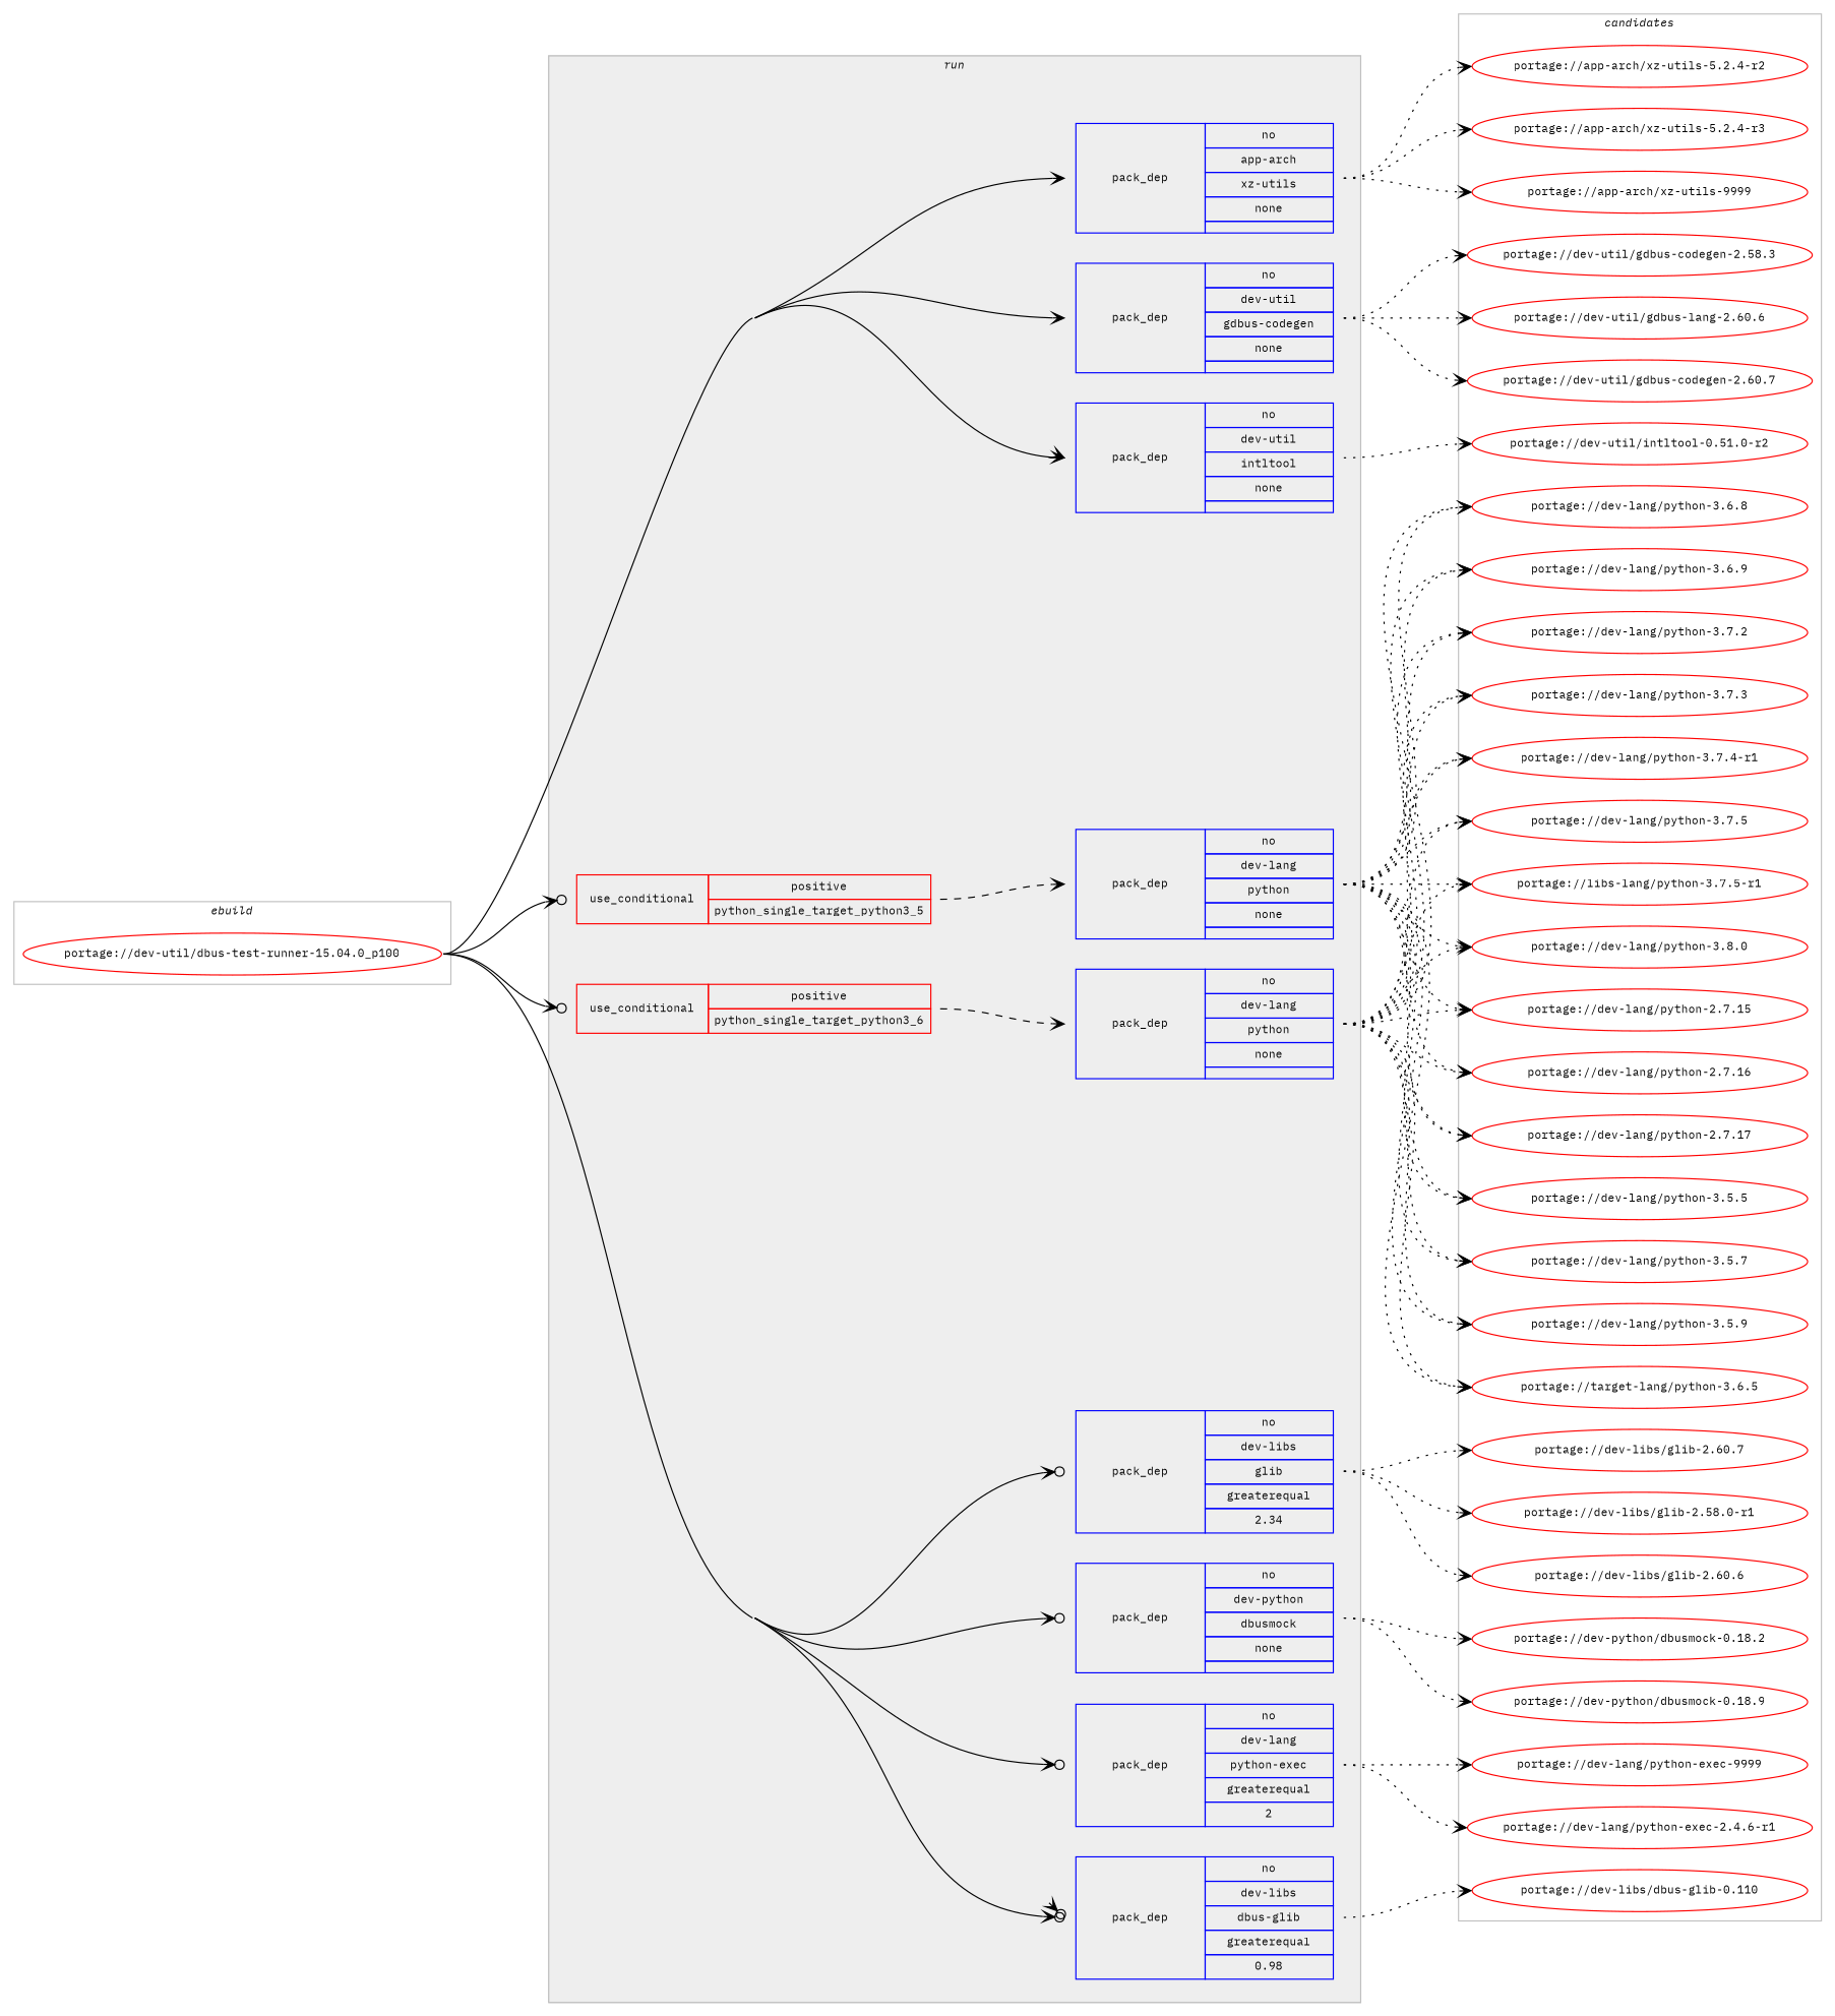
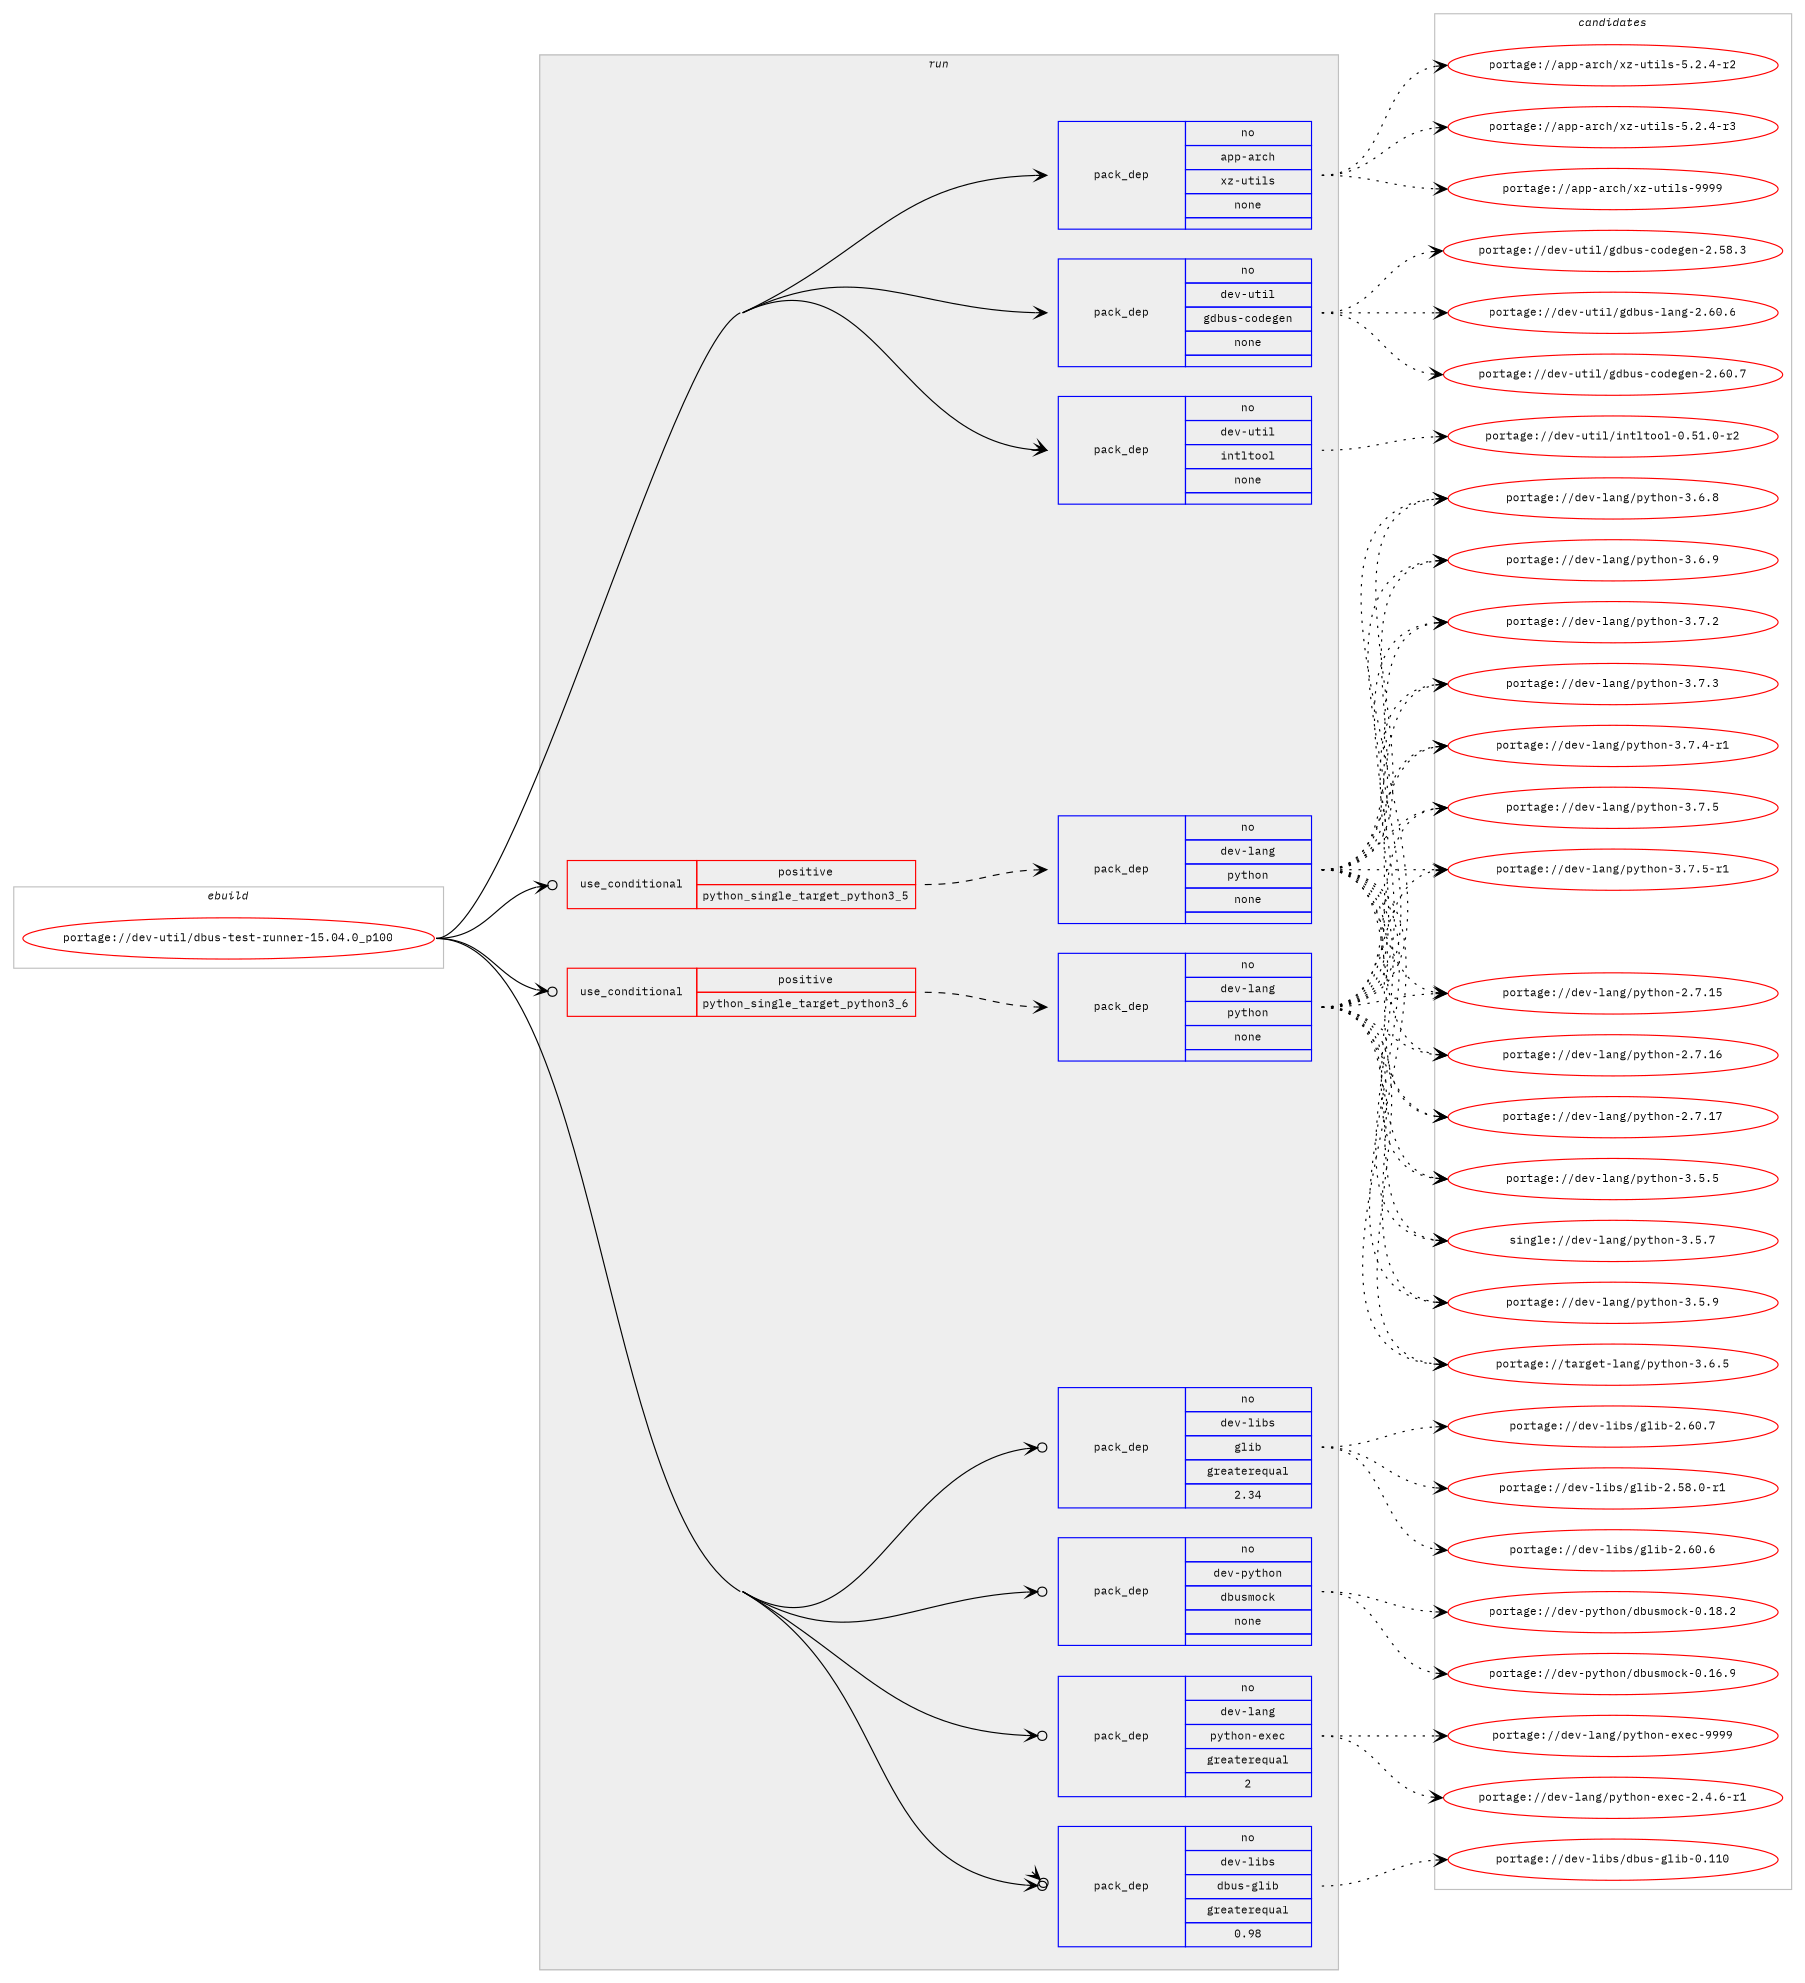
  digraph {
    compound=true
    concentrate=true
    fontname="IBM Plex Mono"
    fontsize=10
    newrank=true
    rankdir=LR
    ranksep=1.5
    node [color=red fontname="IBM Plex Mono" fontsize=10]
    edge [arrowhead=vee fontname="IBM Plex Mono" headport=w style=dotted tailport=e weight=100]
    n1 [label="portage://dev-util/dbus-test-runner-15.04.0_p100" width=4]
    n2 [color=blue label=<<TABLE BORDER="0" CELLBORDER="1" CELLSPACING="0" CELLPADDING="4" WIDTH="220"><TR><TD ROWSPAN="6" CELLPADDING="30">pack_dep</TD></TR><TR><TD WIDTH="110">no</TD></TR><TR><TD>app-arch</TD></TR><TR><TD>xz-utils</TD></TR><TR><TD>none</TD></TR><TR><TD></TD></TR></TABLE>> shape=none]
    n3 [color=blue label=<<TABLE BORDER="0" CELLBORDER="1" CELLSPACING="0" CELLPADDING="4" WIDTH="220"><TR><TD ROWSPAN="6" CELLPADDING="30">pack_dep</TD></TR><TR><TD WIDTH="110">no</TD></TR><TR><TD>dev-util</TD></TR><TR><TD>gdbus-codegen</TD></TR><TR><TD>none</TD></TR><TR><TD></TD></TR></TABLE>> shape=none]
    n4 [color=blue label=<<TABLE BORDER="0" CELLBORDER="1" CELLSPACING="0" CELLPADDING="4" WIDTH="220"><TR><TD ROWSPAN="6" CELLPADDING="30">pack_dep</TD></TR><TR><TD WIDTH="110">no</TD></TR><TR><TD>dev-util</TD></TR><TR><TD>intltool</TD></TR><TR><TD>none</TD></TR><TR><TD></TD></TR></TABLE>> shape=none]
    n5 [color=blue label=<<TABLE BORDER="0" CELLBORDER="1" CELLSPACING="0" CELLPADDING="4" WIDTH="220"><TR><TD ROWSPAN="6" CELLPADDING="30">pack_dep</TD></TR><TR><TD WIDTH="110">no</TD></TR><TR><TD>dev-lang</TD></TR><TR><TD>python</TD></TR><TR><TD>none</TD></TR><TR><TD></TD></TR></TABLE>> shape=none]
    n6 [label=<<TABLE BORDER="0" CELLBORDER="1" CELLSPACING="0" CELLPADDING="4"><TR><TD ROWSPAN="3" CELLPADDING="10">use_conditional</TD></TR><TR><TD>positive</TD></TR><TR><TD>python_single_target_python3_5</TD></TR></TABLE>> shape=none]
    n7 [color=blue label=<<TABLE BORDER="0" CELLBORDER="1" CELLSPACING="0" CELLPADDING="4" WIDTH="220"><TR><TD ROWSPAN="6" CELLPADDING="30">pack_dep</TD></TR><TR><TD WIDTH="110">no</TD></TR><TR><TD>dev-lang</TD></TR><TR><TD>python</TD></TR><TR><TD>none</TD></TR><TR><TD></TD></TR></TABLE>> shape=none]
    n8 [label=<<TABLE BORDER="0" CELLBORDER="1" CELLSPACING="0" CELLPADDING="4"><TR><TD ROWSPAN="3" CELLPADDING="10">use_conditional</TD></TR><TR><TD>positive</TD></TR><TR><TD>python_single_target_python3_6</TD></TR></TABLE>> shape=none]
    n9 [color=blue label=<<TABLE BORDER="0" CELLBORDER="1" CELLSPACING="0" CELLPADDING="4" WIDTH="220"><TR><TD ROWSPAN="6" CELLPADDING="30">pack_dep</TD></TR><TR><TD WIDTH="110">no</TD></TR><TR><TD>dev-lang</TD></TR><TR><TD>python-exec</TD></TR><TR><TD>greaterequal</TD></TR><TR><TD>2</TD></TR></TABLE>> shape=none]
    n10 [color=blue label=<<TABLE BORDER="0" CELLBORDER="1" CELLSPACING="0" CELLPADDING="4" WIDTH="220"><TR><TD ROWSPAN="6" CELLPADDING="30">pack_dep</TD></TR><TR><TD WIDTH="110">no</TD></TR><TR><TD>dev-libs</TD></TR><TR><TD>dbus-glib</TD></TR><TR><TD>greaterequal</TD></TR><TR><TD>0.98</TD></TR></TABLE>> shape=none]
    n11 [color=blue label=<<TABLE BORDER="0" CELLBORDER="1" CELLSPACING="0" CELLPADDING="4" WIDTH="220"><TR><TD ROWSPAN="6" CELLPADDING="30">pack_dep</TD></TR><TR><TD WIDTH="110">no</TD></TR><TR><TD>dev-libs</TD></TR><TR><TD>glib</TD></TR><TR><TD>greaterequal</TD></TR><TR><TD>2.34</TD></TR></TABLE>> shape=none]
    n12 [color=blue label=<<TABLE BORDER="0" CELLBORDER="1" CELLSPACING="0" CELLPADDING="4" WIDTH="220"><TR><TD ROWSPAN="6" CELLPADDING="30">pack_dep</TD></TR><TR><TD WIDTH="110">no</TD></TR><TR><TD>dev-python</TD></TR><TR><TD>dbusmock</TD></TR><TR><TD>none</TD></TR><TR><TD></TD></TR></TABLE>> shape=none]
    n13 [label="portage://app-arch/xz-utils-5.2.4-r2" width=4]
    n14 [label="portage://app-arch/xz-utils-5.2.4-r3" width=4]
    n15 [label="portage://app-arch/xz-utils-9999" width=4]
    n16 [label="portage://dev-util/gdbus-codegen-2.58.3" width=4]
    n17 [label="portage://dev-util/gdbus-lang-2.60.6" width=4]
    n18 [label="portage://dev-util/gdbus-codegen-2.60.7" width=4]
    n19 [label="portage://dev-util/intltool-0.51.0-r2" width=4]
    n20 [label="portage://dev-lang/python-2.7.15" width=4]
    n21 [label="portage://dev-lang/python-2.7.16" width=4]
    n22 [label="portage://dev-lang/python-2.7.17" width=4]
    n23 [label="portage://dev-lang/python-3.5.5" width=4]
-   n24 [label="portage://dev-lang/python-3.5.7" width=4]
+   n24 [label="single://dev-lang/python-3.5.7" width=4]
    n25 [label="portage://dev-lang/python-3.5.9" width=4]
    n26 [label="portage://target-lang/python-3.6.5" width=4]
    n27 [label="portage://dev-lang/python-3.6.8" width=4]
    n28 [label="portage://dev-lang/python-3.6.9" width=4]
    n29 [label="portage://dev-lang/python-3.7.2" width=4]
    n30 [label="portage://dev-lang/python-3.7.3" width=4]
    n31 [label="portage://dev-lang/python-3.7.4-r1" width=4]
    n32 [label="portage://dev-lang/python-3.7.5" width=4]
-   n33 [label="portage://libs-lang/python-3.7.5-r1" width=4]
-   n34 [label="portage://dev-lang/python-3.8.0" width=4]
+   n33 [label="portage://dev-lang/python-3.7.5-r1" width=4]
    n35 [label="portage://dev-lang/python-exec-2.4.6-r1" width=4]
    n36 [label="portage://dev-lang/python-exec-9999" width=4]
    n37 [label="portage://dev-libs/dbus-glib-0.110" width=4]
    n38 [label="portage://dev-libs/glib-2.58.0-r1" width=4]
    n39 [label="portage://dev-libs/glib-2.60.6" width=4]
    n40 [label="portage://dev-libs/glib-2.60.7" width=4]
-   n41 [label="portage://dev-python/dbusmock-0.18.9" width=4]
+   n41 [label="portage://dev-python/dbusmock-0.16.9" width=4]
    n42 [label="portage://dev-python/dbusmock-0.18.2" width=4]
    subgraph cluster_1 {
      color=gray
      label=<<i>ebuild</i>>
      rank=same
      n1
    }
    subgraph cluster_2 {
      color=gray
      label=<<i>dependencies</i>>
      subgraph cluster_3 {
        color=gray
        fillcolor="#eeeeee"
        label=<<i>compile</i>>
        style=filled
        subgraph sub_4 {
          color=gray
          fillcolor="#eeeeee"
          label=<<i>compile</i>>
          style=filled
          n2
        }
        subgraph sub_5 {
          color=gray
          fillcolor="#eeeeee"
          label=<<i>compile</i>>
          style=filled
          n3
        }
        subgraph sub_6 {
          color=gray
          fillcolor="#eeeeee"
          label=<<i>compile</i>>
          style=filled
          n4
        }
      }
      subgraph cluster_7 {
        color=gray
        fillcolor="#eeeeee"
        label=<<i>compile and run</i>>
        style=filled
        subgraph sub_8 {
          color=gray
          fillcolor="#eeeeee"
          label=<<i>compile and run</i>>
          style=filled
          n6
          subgraph sub_9 {
            color=gray
            fillcolor="#eeeeee"
            label=<<i>compile and run</i>>
            style=filled
            n5
          }
        }
        subgraph sub_10 {
          color=gray
          fillcolor="#eeeeee"
          label=<<i>compile and run</i>>
          style=filled
          n8
          subgraph sub_11 {
            color=gray
            fillcolor="#eeeeee"
            label=<<i>compile and run</i>>
            style=filled
            n7
          }
        }
        subgraph sub_12 {
          color=gray
          fillcolor="#eeeeee"
          label=<<i>compile and run</i>>
          style=filled
          n9
        }
        subgraph sub_13 {
          color=gray
          fillcolor="#eeeeee"
          label=<<i>compile and run</i>>
          style=filled
          n10
        }
        subgraph sub_14 {
          color=gray
          fillcolor="#eeeeee"
          label=<<i>compile and run</i>>
          style=filled
          n11
        }
        subgraph sub_15 {
          color=gray
          fillcolor="#eeeeee"
          label=<<i>compile and run</i>>
          style=filled
          n12
        }
      }
      subgraph cluster_16 {
        color=gray
        fillcolor="#eeeeee"
        label=<<i>run</i>>
        style=filled
      }
    }
    subgraph cluster_17 {
      color=gray
      label=<<i>candidates</i>>
      rank=same
      subgraph sub_18 {
        color=black
        label=<<i>candidates</i>>
        nodesep=1
        rank=same
        n13
        n14
        n15
      }
      subgraph sub_19 {
        color=black
        label=<<i>candidates</i>>
        nodesep=1
        rank=same
        n16
        n17
        n18
      }
      subgraph sub_20 {
        color=black
        label=<<i>candidates</i>>
        nodesep=1
        rank=same
        n19
      }
      subgraph sub_21 {
        color=black
        label=<<i>candidates</i>>
        nodesep=1
        rank=same
        n20
        n21
        n22
        n23
        n24
        n25
        n26
        n27
        n28
        n29
        n30
        n31
        n32
        n33
-       n34
      }
      subgraph sub_22 {
        color=black
        label=<<i>candidates</i>>
        nodesep=1
        rank=same
        n20
        n21
        n22
        n23
        n24
        n25
        n26
        n27
        n28
        n29
        n30
        n31
        n32
        n33
-       n34
      }
      subgraph sub_23 {
        color=black
        label=<<i>candidates</i>>
        nodesep=1
        rank=same
        n35
        n36
      }
      subgraph sub_24 {
        color=black
        label=<<i>candidates</i>>
        nodesep=1
        rank=same
        n37
      }
      subgraph sub_25 {
        color=black
        label=<<i>candidates</i>>
        nodesep=1
        rank=same
        n38
        n39
        n40
      }
      subgraph sub_26 {
        color=black
        label=<<i>candidates</i>>
        nodesep=1
        rank=same
        n41
        n42
      }
    }
    n1 -> n2 [style=solid weight=20]
    n1 -> n3 [style=solid weight=20]
    n1 -> n4 [style=solid weight=20]
    n1 -> n6 [arrowhead=odotvee style=solid weight=20]
    n1 -> n8 [arrowhead=odotvee style=solid weight=20]
    n1 -> n9 [arrowhead=odotvee style=solid weight=20]
    n1 -> n10 [arrowhead=odotvee style=solid weight=20]
    n1 -> n11 [arrowhead=odotvee style=solid weight=20]
    n1 -> n12 [arrowhead=odotvee style=solid weight=20]
    n2 -> n13
    n2 -> n14
    n2 -> n15
    n3 -> n16
    n3 -> n17
    n3 -> n18
    n4 -> n19
    n5 -> n20
    n5 -> n21
    n5 -> n22
    n5 -> n23
    n5 -> n24
    n5 -> n25
    n5 -> n26
    n5 -> n27
    n5 -> n28
    n5 -> n29
    n5 -> n30
    n5 -> n31
    n5 -> n32
    n5 -> n33
-   n5 -> n34
    n6 -> n5 [style=dashed weight=20]
    n7 -> n20
    n7 -> n21
    n7 -> n22
    n7 -> n23
    n7 -> n24
    n7 -> n25
    n7 -> n26
    n7 -> n27
    n7 -> n28
    n7 -> n29
    n7 -> n30
    n7 -> n31
    n7 -> n32
    n7 -> n33
-   n7 -> n34
    n8 -> n7 [style=dashed weight=20]
    n9 -> n35
    n9 -> n36
    n10 -> n37
    n11 -> n38
    n11 -> n39
    n11 -> n40
    n12 -> n41
    n12 -> n42
  }
